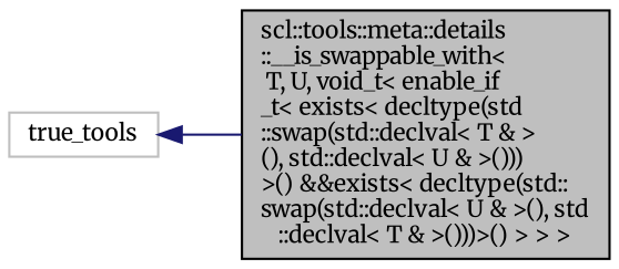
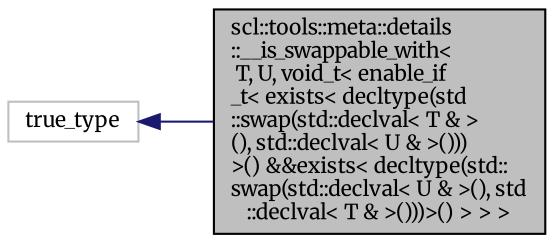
  digraph {
    rankdir=LR
    fontname=Merriweather
    node [fontname=Merriweather fontsize=10 shape=record style=filled]
    n1 [color=black fillcolor=grey75 fontcolor=black height=0.2 label="scl::tools::meta::details\l::__is_swappable_with\<\l T, U, void_t\< enable_if\l_t\< exists\< decltype(std\l::swap(std::declval\< T & \>\l(), std::declval\< U & \>()))\l\>() &&exists\< decltype(std::\lswap(std::declval\< U & \>(), std\l::declval\< T & \>()))\>() \> \> \>" width=0.4]
-   n2 [color=grey75 fillcolor=white height=0.2 label=true_tools width=0.4]
+   n2 [color=grey75 fillcolor=white height=0.2 label=true_type width=0.4]
    n2 -> n1 [color=midnightblue dir=back fontname=Merriweather fontsize=10 labelfontname=Helvetica labelfontsize=10 style=solid]
  }
